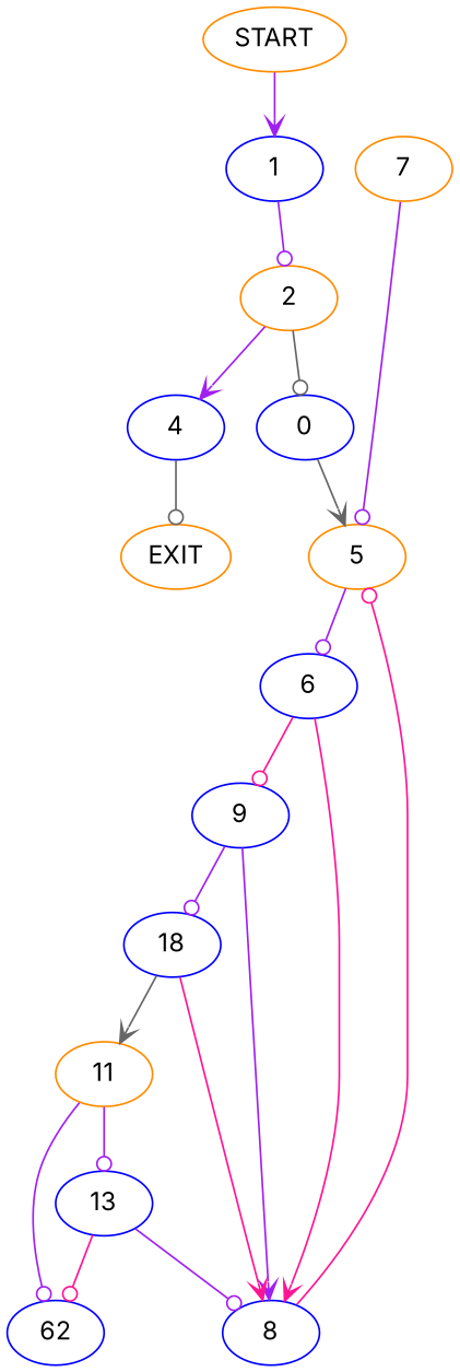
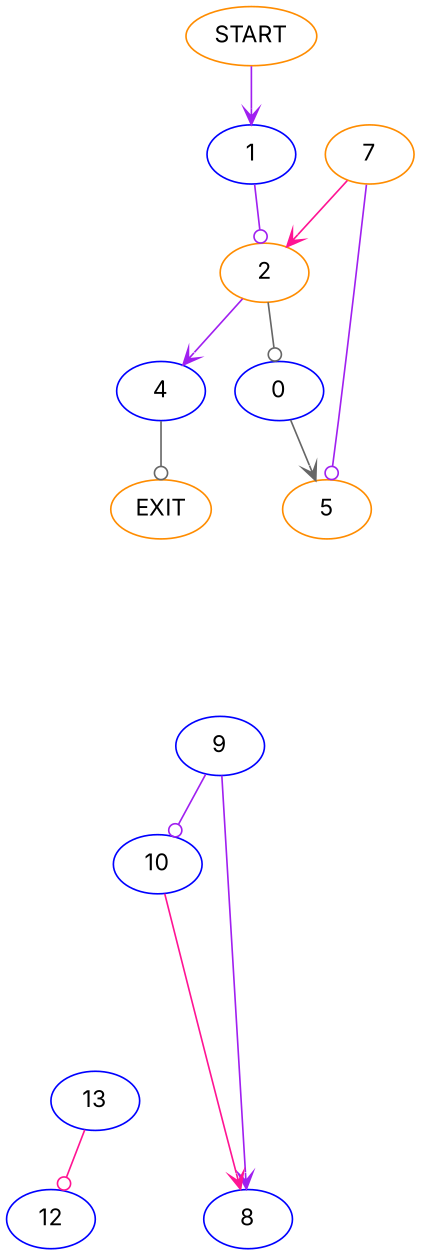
  digraph {
    fontname=Inter
    node [color=blue fontname=Inter]
    edge [arrowhead=odot color=purple fontname=Inter]
    n1 [color=darkorange label=START]
    1
    2 [color=darkorange]
    n4 [color=darkorange label=EXIT]
    n5 [label=0]
    4
    5 [color=darkorange]
-   6
    8
    9
    7 [color=darkorange]
-   10 [label=18]
-   11 [color=darkorange]
-   12 [label=62]
+   10
+   12
    13
    n1 -> 1 [arrowhead=vee]
    1 -> 2
    2 -> n5 [color=gray40]
    2 -> 4 [arrowhead=vee]
    n5 -> 5 [arrowhead=vee color=gray40]
    4 -> n4 [color=gray40]
-   5 -> 6
-   6 -> 8 [arrowhead=vee color=deeppink]
-   6 -> 9 [color=deeppink]
-   8 -> 5 [color=deeppink]
    9 -> 8 [arrowhead=vee]
    9 -> 10
+   7 -> 2 [arrowhead=vee color=deeppink]
    7 -> 5
    10 -> 8 [arrowhead=vee color=deeppink]
-   10 -> 11 [arrowhead=vee color=gray40]
-   11 -> 12
-   11 -> 13
-   13 -> 8
    13 -> 12 [color=deeppink]
  }
